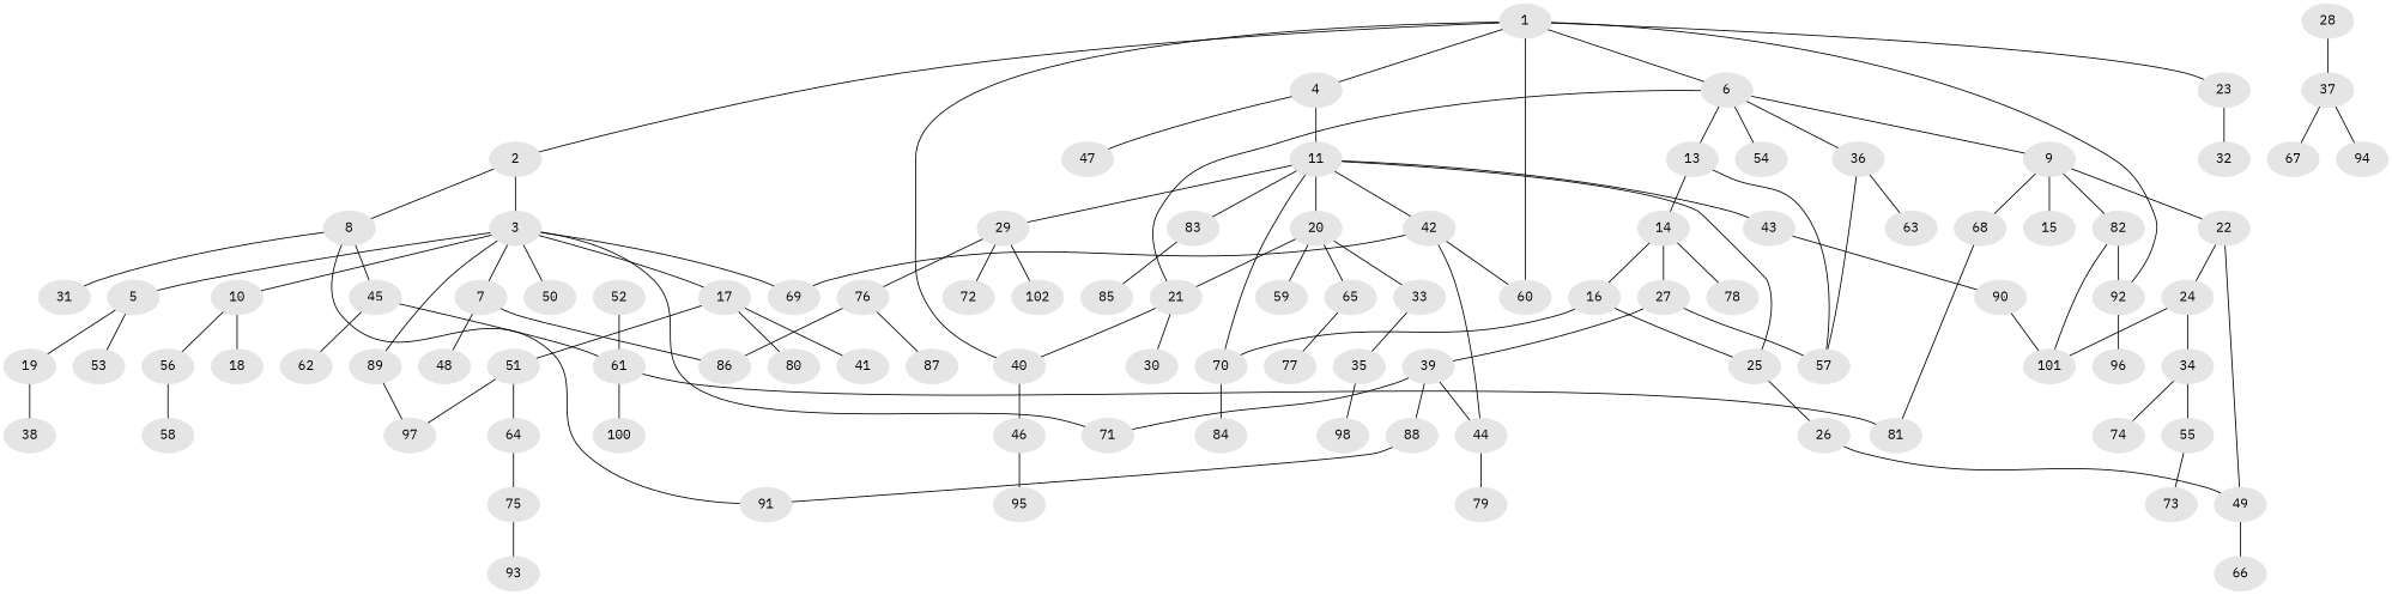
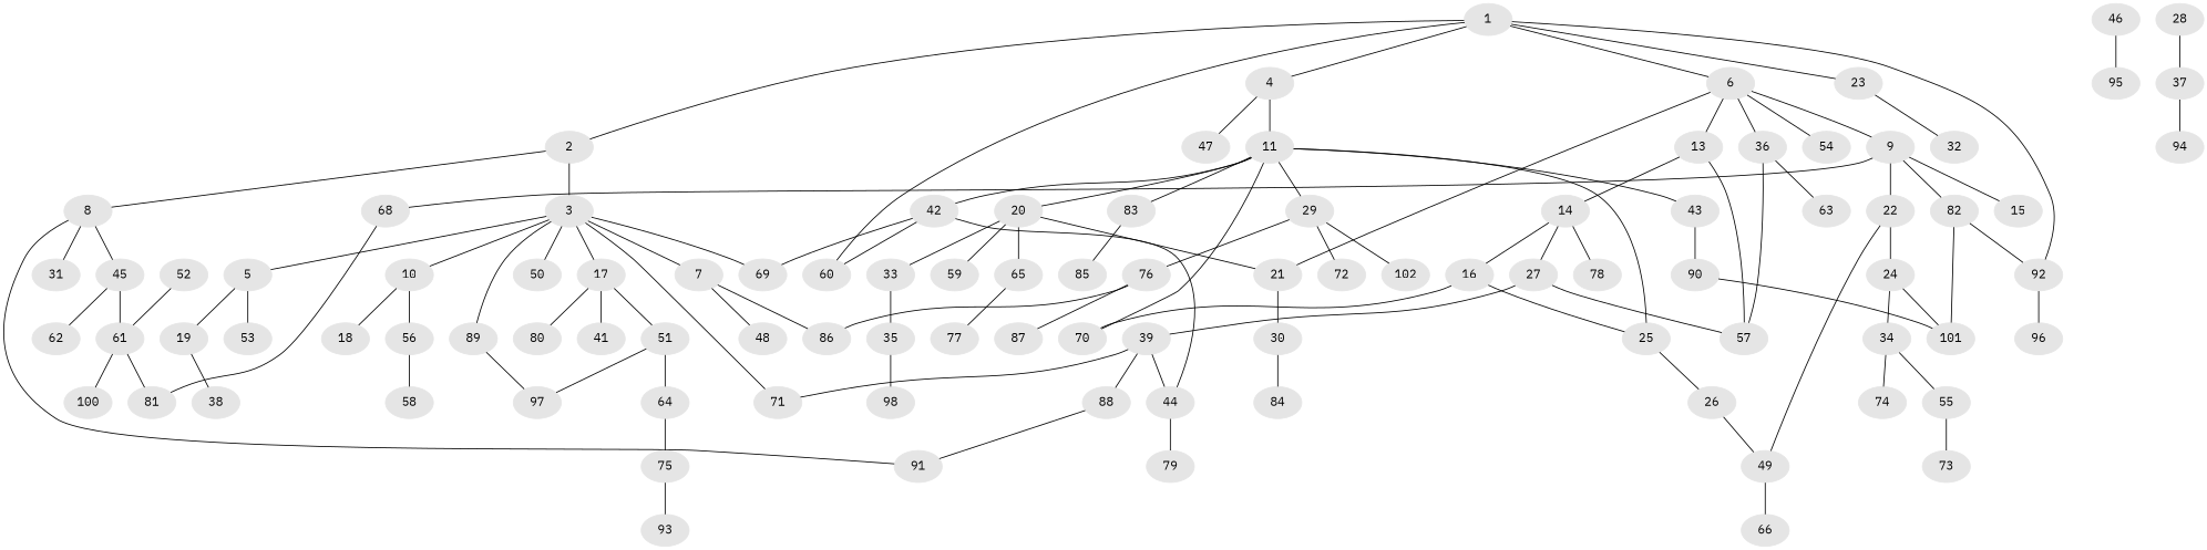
  graph {
    fontname="IBM Plex Mono"
    node [color=gray90 fontname="IBM Plex Mono" style=filled]
    edge [fontname="IBM Plex Mono"]
    1
    2
    4
    6
    23
-   40
    60
    92
    3
    8
    11
    47
    9
    13
    21
    36
    54
    32
    46
    96
    5
    7
    10
    17
    50
    69
    71
    89
    31
    45
    91
    19
    53
    48
    86
    18
    56
    41
    51
    80
    97
    20
    25
    29
    42
    43
    70
    83
    38
    15
    22
    68
    82
    14
    57
    30
    63
    61
    62
    24
    49
    81
    101
    58
    33
    59
    65
    26
    72
    76
    102
    44
    90
    84
    85
    28
    37
    16
    27
    78
    39
    64
    35
    77
    34
    66
    55
    74
    88
-   67
    94
    87
    52
    98
    73
    79
    95
    100
    75
    93
    1 -- 2
    1 -- 4
    1 -- 6
    1 -- 23
-   1 -- 40
    1 -- 60
    1 -- 92
    2 -- 3
    2 -- 8
    4 -- 11
    4 -- 47
    6 -- 9
    6 -- 13
    6 -- 21
    6 -- 36
    6 -- 54
    23 -- 32
-   40 -- 46
    92 -- 96
    3 -- 5
    3 -- 7
    3 -- 10
    3 -- 17
    3 -- 50
    3 -- 69
    3 -- 71
    3 -- 89
    8 -- 31
    8 -- 45
    8 -- 91
    11 -- 20
    11 -- 25
    11 -- 29
    11 -- 42
    11 -- 43
    11 -- 70
    11 -- 83
    9 -- 15
    9 -- 22
    9 -- 68
    9 -- 82
    13 -- 14
    13 -- 57
-   21 -- 40
    21 -- 30
    36 -- 57
    36 -- 63
    46 -- 95
    5 -- 19
    5 -- 53
    7 -- 48
    7 -- 86
    10 -- 18
    10 -- 56
    17 -- 41
    17 -- 51
    17 -- 80
    89 -- 97
    45 -- 61
    45 -- 62
    19 -- 38
    56 -- 58
    51 -- 97
    51 -- 64
    20 -- 21
    20 -- 33
    20 -- 59
    20 -- 65
    25 -- 26
    29 -- 72
    29 -- 76
    29 -- 102
    42 -- 60
    42 -- 69
    42 -- 44
    43 -- 90
-   70 -- 84
+   30 -- 84
    83 -- 85
    22 -- 24
    22 -- 49
    68 -- 81
    82 -- 92
    82 -- 101
    14 -- 16
    14 -- 27
    14 -- 78
    61 -- 81
    61 -- 100
    24 -- 101
    24 -- 34
    49 -- 66
    33 -- 35
    65 -- 77
    26 -- 49
    76 -- 86
    76 -- 87
    44 -- 79
    90 -- 101
    28 -- 37
-   37 -- 67
    37 -- 94
    16 -- 25
    16 -- 70
    27 -- 57
    27 -- 39
    39 -- 71
    39 -- 44
    39 -- 88
    64 -- 75
    35 -- 98
    34 -- 55
    34 -- 74
    55 -- 73
    88 -- 91
    52 -- 61
    75 -- 93
  }
